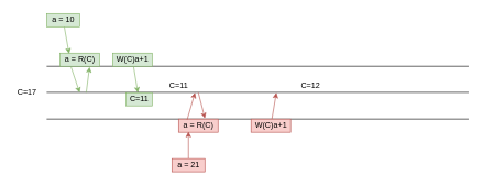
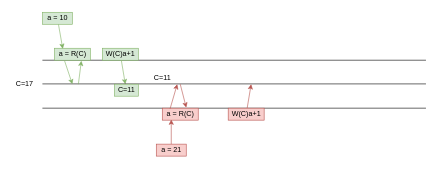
  <mxCell id="0" />
  <mxCell id="1" parent="0" />
  <mxCell id="2" value="" style="endArrow=none;html=1;" parent="1" edge="1"><mxGeometry width="50" height="50" relative="1" as="geometry"><mxPoint x="70" y="100" as="sourcePoint" /><mxPoint x="710" y="100" as="targetPoint" /></mxGeometry></mxCell>
  <mxCell id="3" value="" style="endArrow=none;html=1;" parent="1" edge="1"><mxGeometry width="50" height="50" relative="1" as="geometry"><mxPoint x="70" y="180" as="sourcePoint" /><mxPoint x="710" y="180" as="targetPoint" /></mxGeometry></mxCell>
  <mxCell id="4" value="a = R(C)" style="text;html=1;align=center;verticalAlign=middle;resizable=0;points=[];autosize=1;strokeColor=#82b366;fillColor=#d5e8d4;" parent="1" vertex="1"><mxGeometry x="90" y="80" width="60" height="20" as="geometry" /></mxCell>
  <mxCell id="5" value="a = R(C)" style="text;html=1;align=center;verticalAlign=middle;resizable=0;points=[];autosize=1;strokeColor=#b85450;fillColor=#f8cecc;" parent="1" vertex="1"><mxGeometry x="270" y="180" width="60" height="20" as="geometry" /></mxCell>
  <mxCell id="6" style="edgeStyle=none;rounded=0;orthogonalLoop=1;jettySize=auto;html=1;fillColor=#d5e8d4;strokeColor=#82b366;" parent="1" source="7" target="14" edge="1"><mxGeometry relative="1" as="geometry" /></mxCell>
  <mxCell id="7" value="W(C)a+1" style="text;html=1;align=center;verticalAlign=middle;resizable=0;points=[];autosize=1;strokeColor=#82b366;fillColor=#d5e8d4;" parent="1" vertex="1"><mxGeometry x="170" y="80" width="60" height="20" as="geometry" /></mxCell>
  <mxCell id="8" style="edgeStyle=none;rounded=0;orthogonalLoop=1;jettySize=auto;html=1;entryX=0.233;entryY=0.05;entryDx=0;entryDy=0;entryPerimeter=0;fillColor=#d5e8d4;strokeColor=#82b366;" parent="1" source="9" target="4" edge="1"><mxGeometry relative="1" as="geometry" /></mxCell>
  <mxCell id="9" value="a = 10" style="text;html=1;align=center;verticalAlign=middle;resizable=0;points=[];autosize=1;strokeColor=#82b366;fillColor=#d5e8d4;" parent="1" vertex="1"><mxGeometry x="70" y="20" width="50" height="20" as="geometry" /></mxCell>
  <mxCell id="10" style="rounded=0;orthogonalLoop=1;jettySize=auto;html=1;entryX=0.25;entryY=0.95;entryDx=0;entryDy=0;entryPerimeter=0;fillColor=#f8cecc;strokeColor=#b85450;" parent="1" source="11" target="5" edge="1"><mxGeometry relative="1" as="geometry" /></mxCell>
  <mxCell id="11" value="a = 21" style="text;html=1;align=center;verticalAlign=middle;resizable=0;points=[];autosize=1;strokeColor=#b85450;fillColor=#f8cecc;" parent="1" vertex="1"><mxGeometry x="260" y="240" width="50" height="20" as="geometry" /></mxCell>
  <mxCell id="12" value="C=17" style="text;html=1;align=center;verticalAlign=middle;resizable=0;points=[];autosize=1;strokeColor=none;" parent="1" vertex="1"><mxGeometry x="20" y="130" width="40" height="20" as="geometry" /></mxCell>
  <mxCell id="13" value="" style="endArrow=none;html=1;" parent="1" edge="1"><mxGeometry width="50" height="50" relative="1" as="geometry"><mxPoint x="70" y="139.5" as="sourcePoint" /><mxPoint x="710" y="139.5" as="targetPoint" /></mxGeometry></mxCell>
  <mxCell id="14" value="C=11" style="text;html=1;align=center;verticalAlign=middle;resizable=0;points=[];autosize=1;strokeColor=#82b366;fillColor=#d5e8d4;" parent="1" vertex="1"><mxGeometry x="190" y="140" width="40" height="20" as="geometry" /></mxCell>
  <mxCell id="15" style="edgeStyle=none;rounded=0;orthogonalLoop=1;jettySize=auto;html=1;fillColor=#f8cecc;strokeColor=#b85450;" parent="1" source="16" edge="1"><mxGeometry relative="1" as="geometry"><mxPoint x="418.333" y="140" as="targetPoint" /></mxGeometry></mxCell>
  <mxCell id="16" value="W(C)a+1" style="text;html=1;align=center;verticalAlign=middle;resizable=0;points=[];autosize=1;strokeColor=#b85450;fillColor=#f8cecc;" parent="1" vertex="1"><mxGeometry x="380" y="180" width="60" height="20" as="geometry" /></mxCell>
  <mxCell id="17" value="C=11" style="text;html=1;align=center;verticalAlign=middle;resizable=0;points=[];autosize=1;strokeColor=none;" parent="1" vertex="1"><mxGeometry x="250" y="120" width="40" height="20" as="geometry" /></mxCell>
- <mxCell id="18" value="C=12" style="text;html=1;align=center;verticalAlign=middle;resizable=0;points=[];autosize=1;strokeColor=none;" parent="1" vertex="1"><mxGeometry x="450" y="120" width="40" height="20" as="geometry" /></mxCell>
  <mxCell id="19" value="" style="endArrow=classic;html=1;exitX=0.283;exitY=1.05;exitDx=0;exitDy=0;exitPerimeter=0;fillColor=#d5e8d4;strokeColor=#82b366;" parent="1" source="4" edge="1"><mxGeometry width="50" height="50" relative="1" as="geometry"><mxPoint x="390" y="380" as="sourcePoint" /><mxPoint x="120" y="140" as="targetPoint" /></mxGeometry></mxCell>
  <mxCell id="20" value="" style="endArrow=classic;html=1;entryX=0.75;entryY=1.05;entryDx=0;entryDy=0;entryPerimeter=0;fillColor=#d5e8d4;strokeColor=#82b366;" parent="1" target="4" edge="1"><mxGeometry width="50" height="50" relative="1" as="geometry"><mxPoint x="130" y="140" as="sourcePoint" /><mxPoint x="130" y="150" as="targetPoint" /></mxGeometry></mxCell>
  <mxCell id="21" value="" style="endArrow=classic;html=1;exitX=0.217;exitY=0.05;exitDx=0;exitDy=0;exitPerimeter=0;fillColor=#f8cecc;strokeColor=#b85450;" parent="1" source="5" edge="1"><mxGeometry width="50" height="50" relative="1" as="geometry"><mxPoint x="290" y="150" as="sourcePoint" /><mxPoint x="295" y="140" as="targetPoint" /></mxGeometry></mxCell>
  <mxCell id="22" value="" style="endArrow=classic;html=1;entryX=0.667;entryY=-0.05;entryDx=0;entryDy=0;entryPerimeter=0;fillColor=#f8cecc;strokeColor=#b85450;" parent="1" target="5" edge="1"><mxGeometry width="50" height="50" relative="1" as="geometry"><mxPoint x="300" y="140" as="sourcePoint" /><mxPoint x="280" y="150" as="targetPoint" /></mxGeometry></mxCell>
